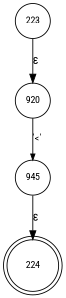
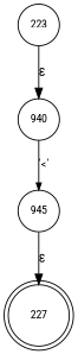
  digraph {
    fontname="Roboto Condensed"
    rankdir=TB
    node [fixedsize=true fontname="Roboto Condensed" fontsize=11 shape=circle peripheries=1]
    edge [fontname="Roboto Condensed"]
-   n1 [label=224 shape=doublecircle width=.6 peripheries=""]
-   n2 [label=920 width=.55]
+   n1 [label=227 shape=doublecircle width=.6 peripheries=""]
+   n2 [label=940 width=.55]
    n3 [label=945 width=.55]
    n4 [label=223 width=.55]
    n2 -> n3 [arrowhead=normal arrowsize=.7 fontsize=11 label="'<'"]
    n3 -> n1 [label="&epsilon;"]
    n4 -> n2 [label="&epsilon;"]
  }
